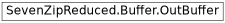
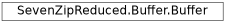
  digraph {
    rankdir=LR
-   n1 [color=black fillcolor=white fontname=Helvetica fontsize=24 height=0.2 label="SevenZipReduced.Buffer.OutBuffer" shape=record style=filled width=0.4]
+   n1 [color=black fillcolor=white fontname=Helvetica fontsize=24 height=0.2 label="SevenZipReduced.Buffer.Buffer" shape=record style=filled width=0.4]
  }
